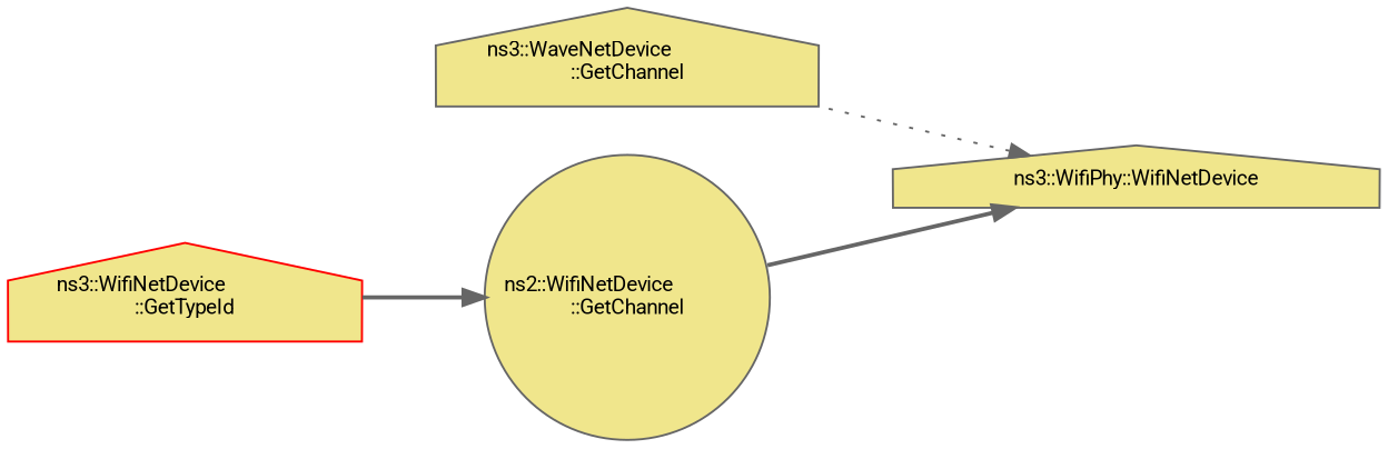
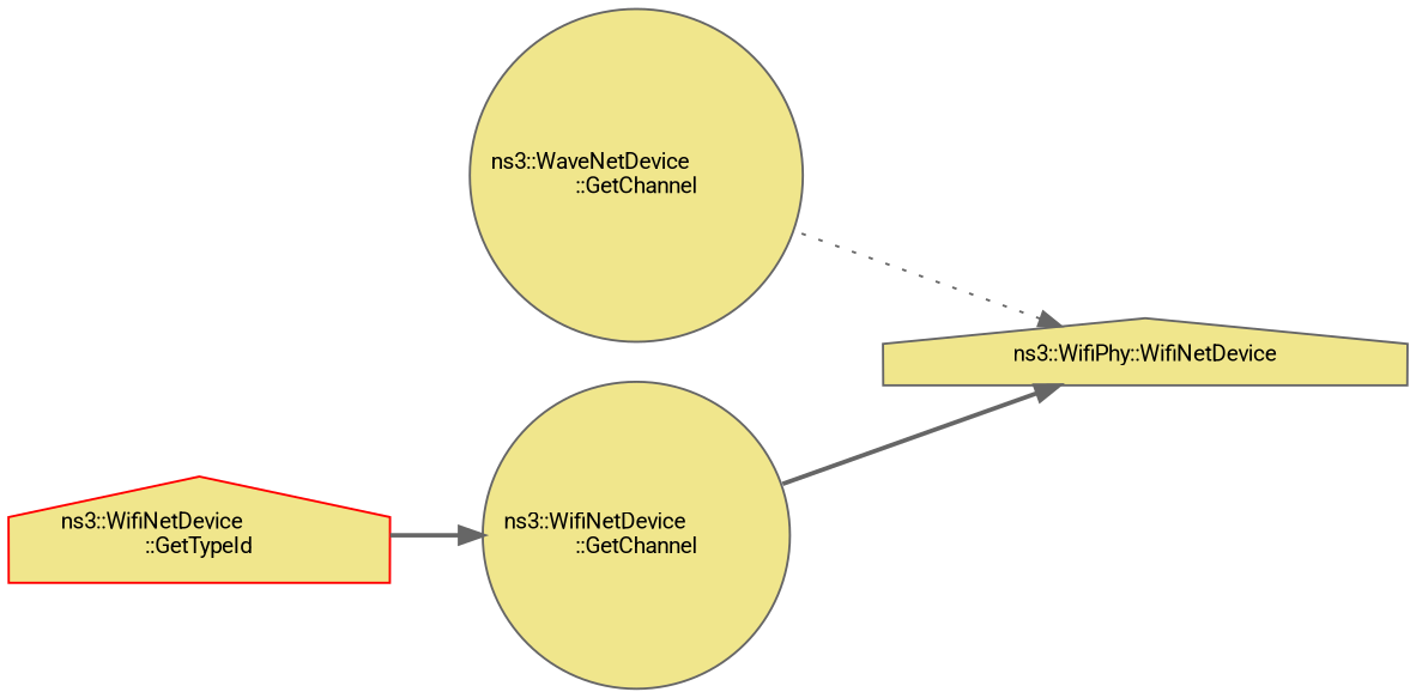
  digraph {
    fontname=Roboto
    rankdir=RL
    node [color=gray40 fillcolor=khaki fontname=Roboto fontsize=10 shape=house style=filled]
    edge [color=gray40 dir=back fontname=Roboto fontsize=10 labelfontname=Helvetica labelfontsize=10 style=bold]
    n1 [fontcolor=black height=0.2 label="ns3::WifiPhy::WifiNetDevice" width=0.4]
-   n2 [height=0.2 label="ns3::WaveNetDevice\l::GetChannel" width=0.4]
-   n3 [height=0.2 label="ns2::WifiNetDevice\l::GetChannel" shape=circle width=0.4]
+   n2 [height=0.2 label="ns3::WaveNetDevice\l::GetChannel" shape=circle width=0.4]
+   n3 [height=0.2 label="ns3::WifiNetDevice\l::GetChannel" shape=circle width=0.4]
    n4 [color=red height=0.2 label="ns3::WifiNetDevice\l::GetTypeId" width=0.4]
    n1 -> n2 [style=dotted]
    n1 -> n3
    n3 -> n4
  }
